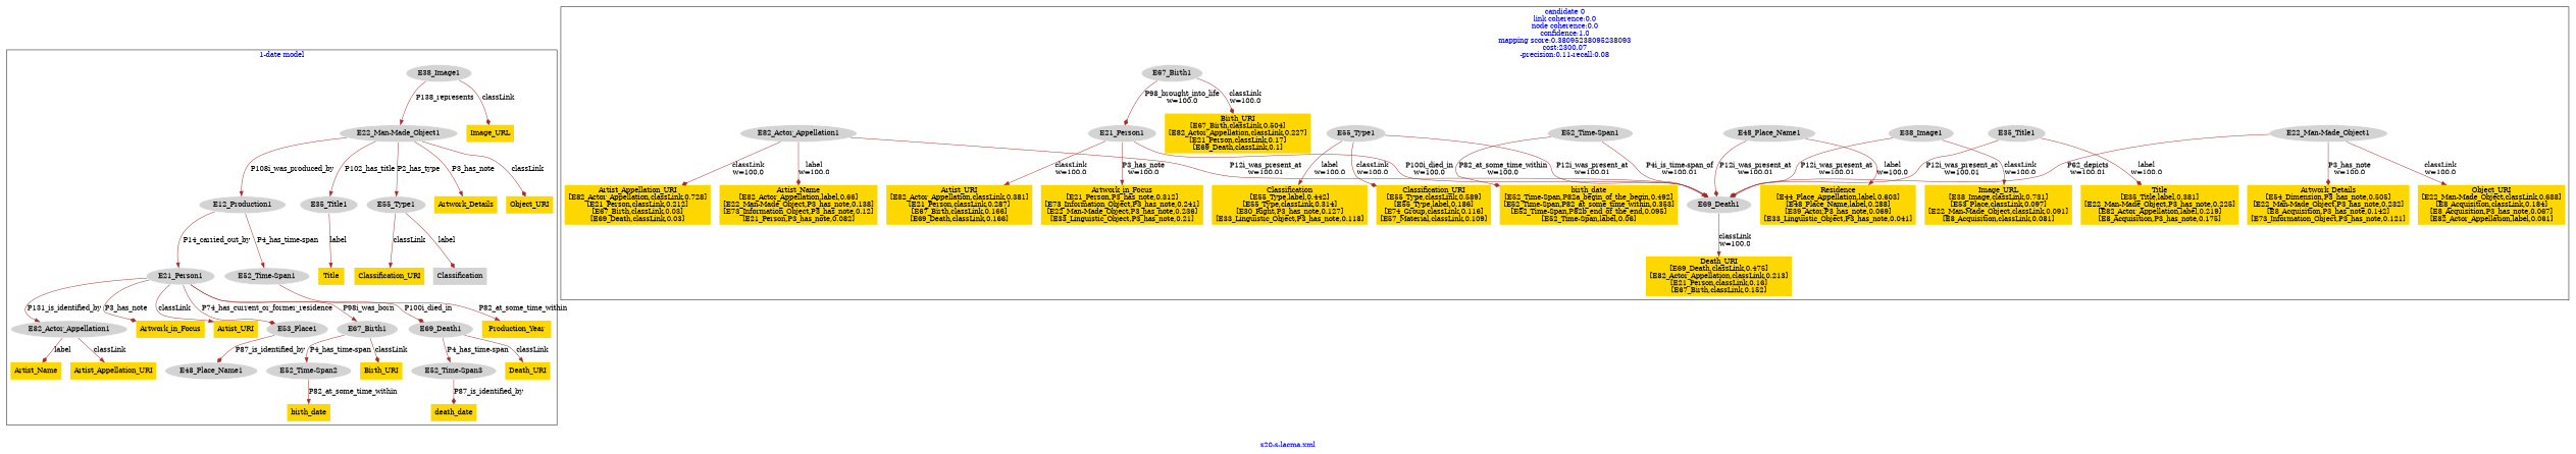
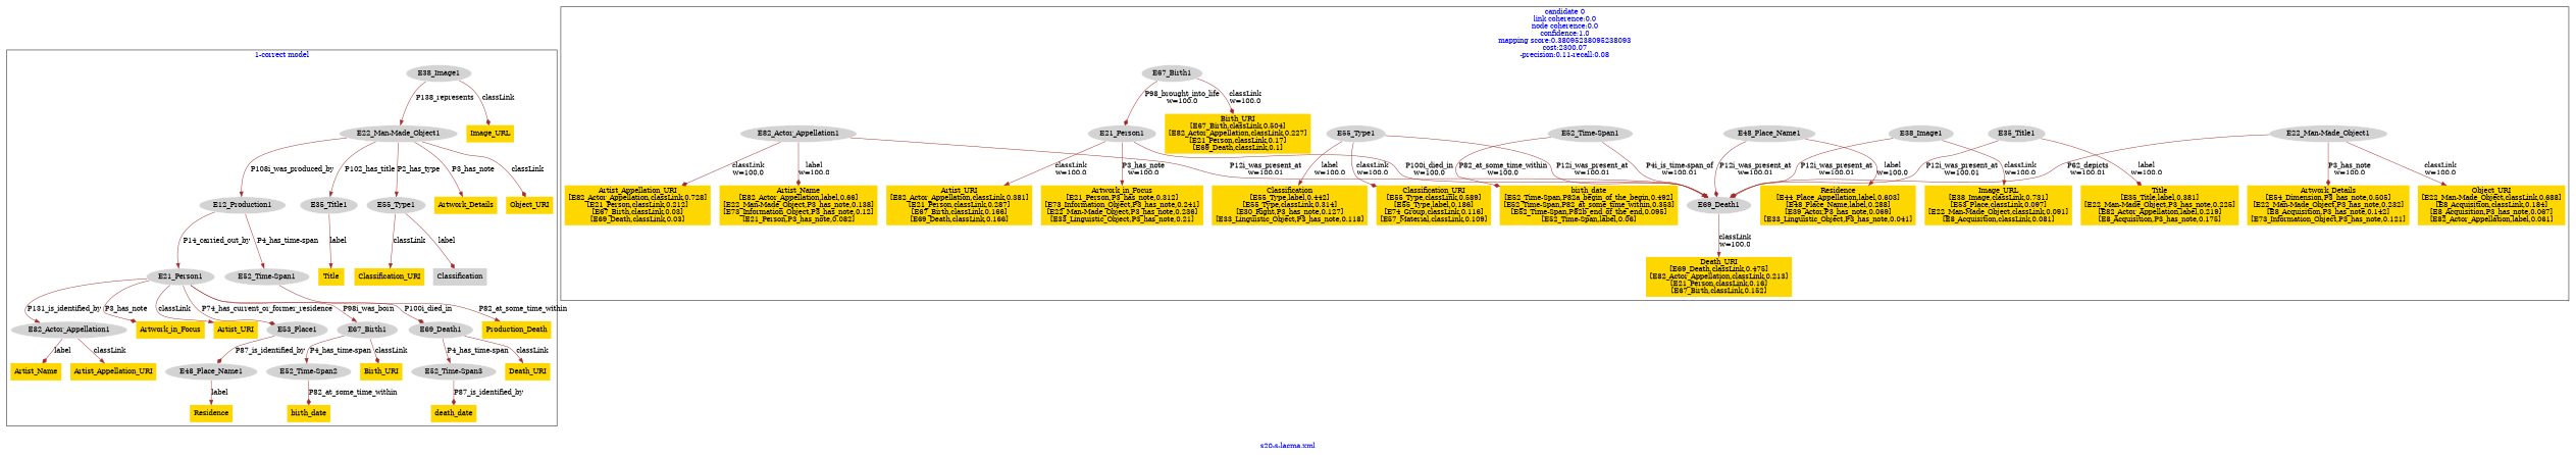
  digraph {
    fontcolor=blue
    label="s20-s-lacma.xml"
    remincross=true
    node [fillcolor=gold style=filled shape=plaintext]
    edge [arrowhead=normal color=brown fontcolor=black]
    n1 [color=white fillcolor=lightgray label=E12_Production1 shape=""]
    n2 [color=white fillcolor=lightgray label=E21_Person1 shape=""]
    n3 [color=white fillcolor=lightgray label="E52_Time-Span1" shape=""]
    n4 [color=white fillcolor=lightgray label=E53_Place1 shape=""]
    n5 [color=white fillcolor=lightgray label=E67_Birth1 shape=""]
    n6 [color=white fillcolor=lightgray label=E69_Death1 shape=""]
    n7 [color=white fillcolor=lightgray label=E82_Actor_Appellation1 shape=""]
    n8 [color=white fillcolor=lightgray label="E22_Man-Made_Object1" shape=""]
    n9 [color=white fillcolor=lightgray label=E35_Title1 shape=""]
    n10 [color=white fillcolor=lightgray label=E55_Type1 shape=""]
    n11 [color=white fillcolor=lightgray label=E38_Image1 shape=""]
    n12 [color=white fillcolor=lightgray label=E48_Place_Name1 shape=""]
    n13 [color=white fillcolor=lightgray label="E52_Time-Span2" shape=""]
    n14 [color=white fillcolor=lightgray label="E52_Time-Span3" shape=""]
    n15 [label=Artwork_in_Focus]
    n16 [label=Image_URL]
    n17 [label=Artwork_Details]
    n18 [label=birth_date]
    n19 [label=Classification_URI]
    n20 [label=Artist_Name]
+   n21 [label=Residence]
    n22 [label=Artist_Appellation_URI]
    n23 [fillcolor=lightgray label=Classification]
    n24 [label=death_date]
    n25 [label=Death_URI]
    n26 [label=Title]
-   n27 [label=Production_Year]
+   n27 [label=Production_Death]
    n28 [label=Object_URI]
    n29 [label=Birth_URI]
    n30 [label=Artist_URI]
    n31 [color=white fillcolor=lightgray label=E21_Person1 shape=""]
    n32 [label="Artwork_in_Focus\n[E21_Person,P3_has_note,0.312]\n[E73_Information_Object,P3_has_note,0.241]\n[E22_Man-Made_Object,P3_has_note,0.236]\n[E33_Linguistic_Object,P3_has_note,0.21]"]
    n33 [label="Artist_URI\n[E82_Actor_Appellation,classLink,0.381]\n[E21_Person,classLink,0.287]\n[E67_Birth,classLink,0.166]\n[E69_Death,classLink,0.166]"]
    n34 [color=white fillcolor=lightgray label="E22_Man-Made_Object1" shape=""]
    n35 [label="Artwork_Details\n[E54_Dimension,P3_has_note,0.505]\n[E22_Man-Made_Object,P3_has_note,0.232]\n[E8_Acquisition,P3_has_note,0.142]\n[E73_Information_Object,P3_has_note,0.121]"]
    n36 [label="Object_URI\n[E22_Man-Made_Object,classLink,0.688]\n[E8_Acquisition,classLink,0.184]\n[E8_Acquisition,P3_has_note,0.067]\n[E82_Actor_Appellation,label,0.061]"]
    n37 [color=white fillcolor=lightgray label=E35_Title1 shape=""]
    n38 [label="Title\n[E35_Title,label,0.381]\n[E22_Man-Made_Object,P3_has_note,0.225]\n[E82_Actor_Appellation,label,0.219]\n[E8_Acquisition,P3_has_note,0.175]"]
    n39 [color=white fillcolor=lightgray label=E38_Image1 shape=""]
    n40 [label="Image_URL\n[E38_Image,classLink,0.731]\n[E53_Place,classLink,0.097]\n[E22_Man-Made_Object,classLink,0.091]\n[E8_Acquisition,classLink,0.081]"]
    n41 [color=white fillcolor=lightgray label=E48_Place_Name1 shape=""]
    n42 [label="Residence\n[E44_Place_Appellation,label,0.603]\n[E48_Place_Name,label,0.288]\n[E39_Actor,P3_has_note,0.069]\n[E33_Linguistic_Object,P3_has_note,0.041]"]
    n43 [color=white fillcolor=lightgray label="E52_Time-Span1" shape=""]
    n44 [label="birth_date\n[E52_Time-Span,P82a_begin_of_the_begin,0.492]\n[E52_Time-Span,P82_at_some_time_within,0.353]\n[E52_Time-Span,P82b_end_of_the_end,0.095]\n[E52_Time-Span,label,0.06]"]
    n45 [color=white fillcolor=lightgray label=E55_Type1 shape=""]
    n46 [label="Classification_URI\n[E55_Type,classLink,0.589]\n[E55_Type,label,0.186]\n[E74_Group,classLink,0.116]\n[E57_Material,classLink,0.109]"]
    n47 [label="Classification\n[E55_Type,label,0.442]\n[E55_Type,classLink,0.314]\n[E30_Right,P3_has_note,0.127]\n[E33_Linguistic_Object,P3_has_note,0.118]"]
    n48 [color=white fillcolor=lightgray label=E67_Birth1 shape=""]
    n49 [label="Birth_URI\n[E67_Birth,classLink,0.504]\n[E82_Actor_Appellation,classLink,0.227]\n[E21_Person,classLink,0.17]\n[E69_Death,classLink,0.1]"]
    n50 [color=white fillcolor=lightgray label=E69_Death1 shape=""]
    n51 [label="Death_URI\n[E69_Death,classLink,0.475]\n[E82_Actor_Appellation,classLink,0.213]\n[E21_Person,classLink,0.16]\n[E67_Birth,classLink,0.152]"]
    n52 [color=white fillcolor=lightgray label=E82_Actor_Appellation1 shape=""]
    n53 [label="Artist_Appellation_URI\n[E82_Actor_Appellation,classLink,0.728]\n[E21_Person,classLink,0.212]\n[E67_Birth,classLink,0.03]\n[E69_Death,classLink,0.03]"]
    n54 [label="Artist_Name\n[E82_Actor_Appellation,label,0.66]\n[E22_Man-Made_Object,P3_has_note,0.138]\n[E73_Information_Object,P3_has_note,0.12]\n[E21_Person,P3_has_note,0.082]"]
    subgraph cluster_1 {
-     label="1-date model"
+     label="1-correct model"
      n1
      n2
      n3
      n4
      n5
      n6
      n7
      n8
      n9
      n10
      n11
      n12
      n13
      n14
      n15
      n16
      n17
      n18
      n19
      n20
+     n21
      n22
      n23
      n24
      n25
      n26
      n27
      n28
      n29
      n30
    }
    subgraph cluster_2 {
      label="candidate 0\nlink coherence:0.0\nnode coherence:0.0\nconfidence:1.0\nmapping score:0.38095238095238093\ncost:2300.07\n-precision:0.11-recall:0.08"
      n31
      n32
      n33
      n34
      n35
      n36
      n37
      n38
      n39
      n40
      n41
      n42
      n43
      n44
      n45
      n46
      n47
      n48
      n49
      n50
      n51
      n52
      n53
      n54
    }
    n1 -> n2 [label=P14_carried_out_by]
    n1 -> n3 [label="P4_has_time-span"]
    n2 -> n4 [arrowhead=diamond label=P74_has_current_or_former_residence]
    n2 -> n5 [label=P98i_was_born]
    n2 -> n6 [arrowhead=diamond label=P100i_died_in]
    n2 -> n7 [label=P131_is_identified_by]
    n2 -> n15 [arrowhead=diamond label=P3_has_note]
    n2 -> n30 [label=classLink]
    n3 -> n27 [label=P82_at_some_time_within]
    n4 -> n12 [arrowhead=diamond label=P87_is_identified_by]
    n5 -> n13 [label="P4_has_time-span"]
    n5 -> n29 [arrowhead=diamond label=classLink]
    n6 -> n14 [label="P4_has_time-span"]
    n6 -> n25 [label=classLink]
    n7 -> n20 [arrowhead=diamond label=label]
    n7 -> n22 [label=classLink]
    n8 -> n1 [label=P108i_was_produced_by]
    n8 -> n9 [label=P102_has_title]
    n8 -> n10 [label=P2_has_type]
    n8 -> n17 [label=P3_has_note]
    n8 -> n28 [arrowhead=diamond label=classLink]
    n9 -> n26 [label=label]
    n10 -> n19 [label=classLink]
    n10 -> n23 [arrowhead=diamond label=label]
    n11 -> n8 [label=P138_represents]
    n11 -> n16 [arrowhead=diamond label=classLink]
-   n13 -> n18 [label=P82_at_some_time_within]
+   n12 -> n21 [label=label]
+   n13 -> n18 [arrowhead=diamond label=P82_at_some_time_within]
    n14 -> n24 [arrowhead=diamond label=P87_is_identified_by]
    n31 -> n32 [label="P3_has_note\nw=100.0"]
    n31 -> n33 [label="classLink\nw=100.0"]
    n31 -> n50 [arrowhead=diamond label="P100i_died_in\nw=100.0"]
    n34 -> n35 [arrowhead=diamond label="P3_has_note\nw=100.0"]
    n34 -> n36 [label="classLink\nw=100.0"]
    n34 -> n50 [arrowhead=diamond label="P62_depicts\nw=100.01"]
    n37 -> n38 [arrowhead=diamond label="label\nw=100.0"]
    n37 -> n50 [label="P12i_was_present_at\nw=100.01"]
    n39 -> n40 [label="classLink\nw=100.0"]
    n39 -> n50 [arrowhead=diamond label="P12i_was_present_at\nw=100.01"]
    n41 -> n42 [label="label\nw=100.0"]
    n41 -> n50 [arrowhead=diamond label="P12i_was_present_at\nw=100.01"]
    n43 -> n44 [arrowhead=diamond label="P82_at_some_time_within\nw=100.0"]
    n43 -> n50 [label="P4i_is_time-span_of\nw=100.01"]
    n45 -> n46 [arrowhead=diamond label="classLink\nw=100.0"]
    n45 -> n47 [label="label\nw=100.0"]
    n45 -> n50 [arrowhead=diamond label="P12i_was_present_at\nw=100.01"]
    n48 -> n31 [arrowhead=diamond label="P98_brought_into_life\nw=100.0"]
    n48 -> n49 [arrowhead=diamond label="classLink\nw=100.0"]
    n50 -> n51 [label="classLink\nw=100.0"]
    n52 -> n50 [label="P12i_was_present_at\nw=100.01"]
    n52 -> n53 [arrowhead=diamond label="classLink\nw=100.0"]
    n52 -> n54 [arrowhead=diamond label="label\nw=100.0"]
  }
